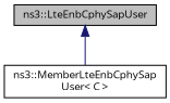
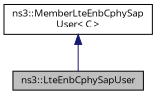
  digraph {
    fontname="Open Sans"
    node [color=black fontname="Open Sans" fontsize=10 shape=record style=filled]
    n1 [fillcolor=grey75 fontcolor=black height=0.2 label="ns3::LteEnbCphySapUser" width=0.4]
    n2 [fillcolor=white height=0.2 label="ns3::MemberLteEnbCphySap\lUser\< C \>" width=0.4]
-   n1 -> n2 [color=midnightblue dir=back fontname="Open Sans" fontsize=10 labelfontname=Helvetica labelfontsize=10 style=solid]
+   n2 -> n1 [color=midnightblue dir=back fontname="Open Sans" fontsize=10 labelfontname=Helvetica labelfontsize=10 style=solid]
  }
